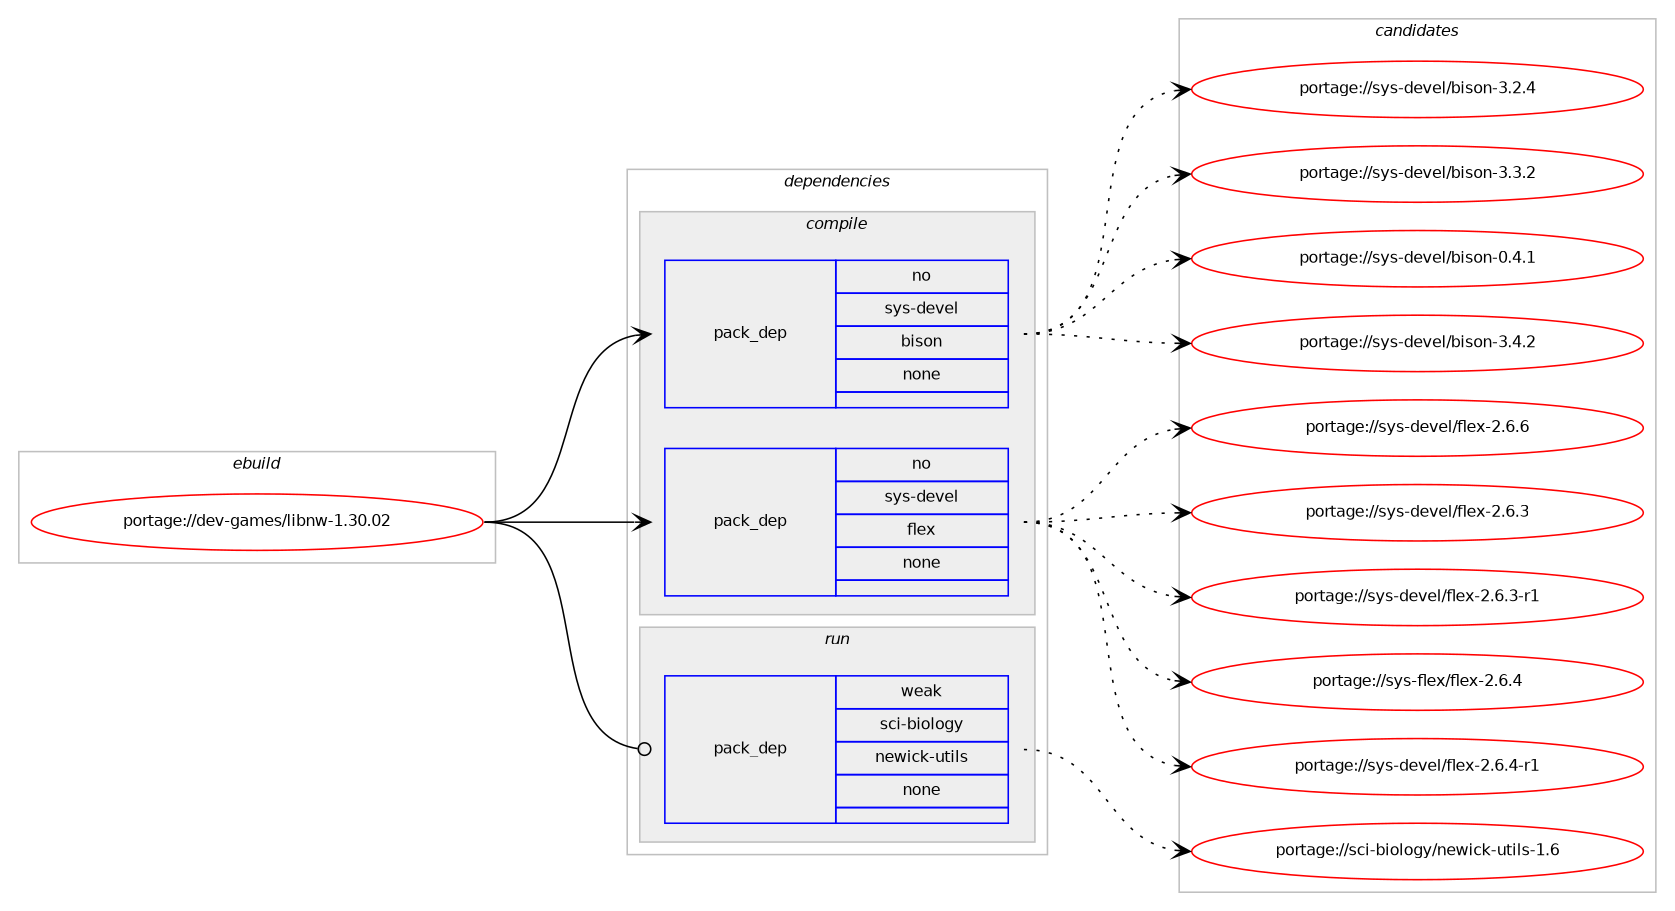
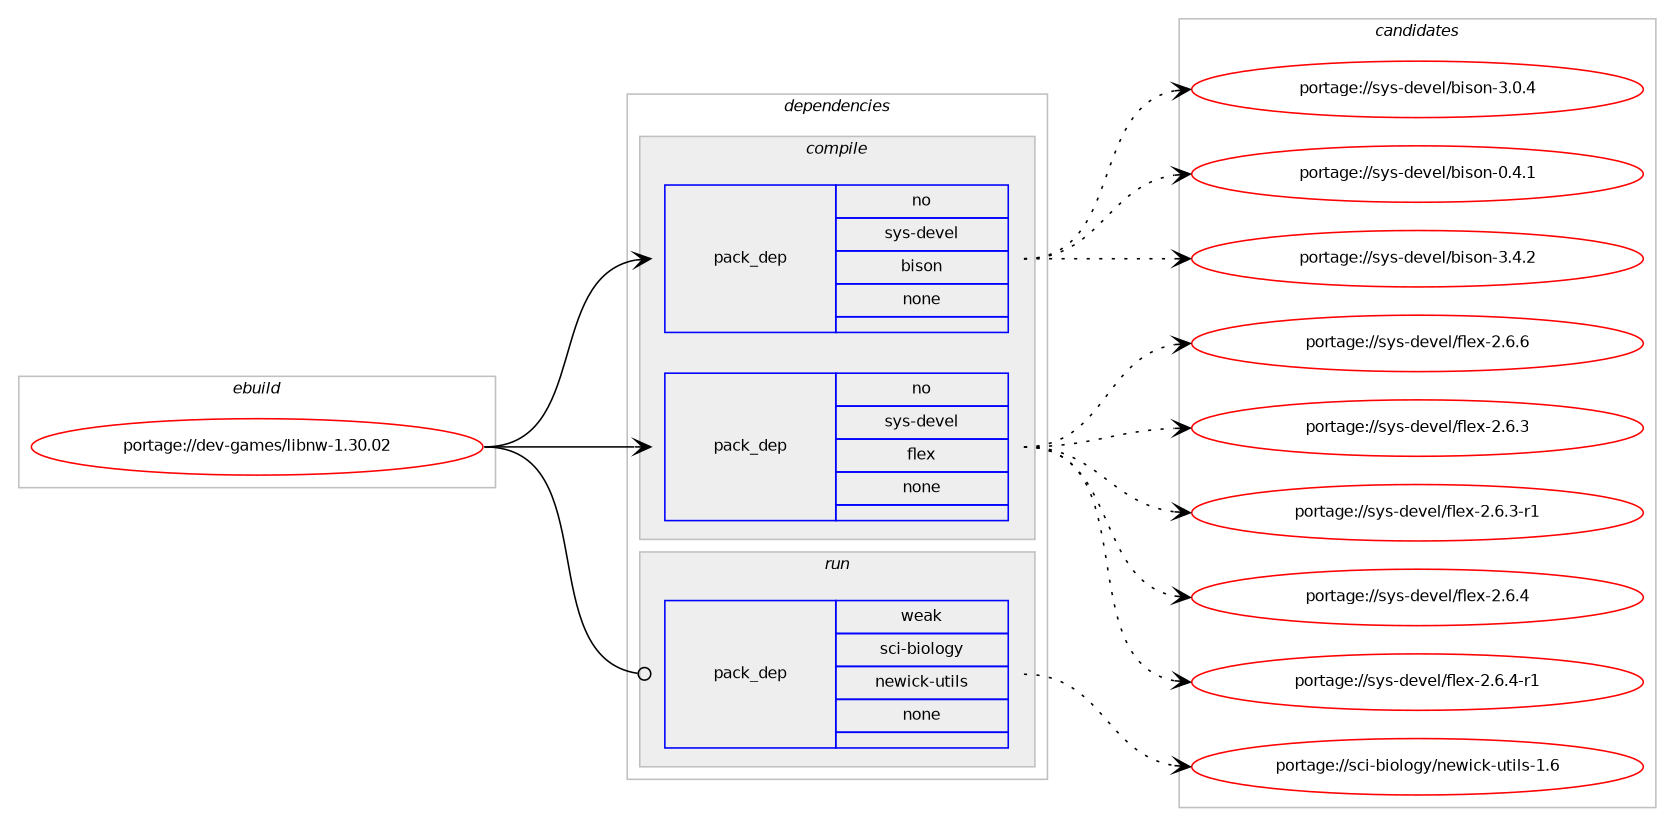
  digraph {
    compound=true
    concentrate=true
    fontname=Helvetica
    fontsize=10
    newrank=true
    rankdir=LR
    ranksep=1.5
    node [color=red fontname=Helvetica fontsize=10]
    edge [arrowhead=vee headport=w style=dotted tailport=e weight=100]
    n1 [label="portage://dev-games/libnw-1.30.02" width=4]
    n2 [color=blue label=<<TABLE BORDER="0" CELLBORDER="1" CELLSPACING="0" CELLPADDING="4" WIDTH="220"><TR><TD ROWSPAN="6" CELLPADDING="30">pack_dep</TD></TR><TR><TD WIDTH="110">no</TD></TR><TR><TD>sys-devel</TD></TR><TR><TD>bison</TD></TR><TR><TD>none</TD></TR><TR><TD></TD></TR></TABLE>> shape=none]
    n3 [color=blue label=<<TABLE BORDER="0" CELLBORDER="1" CELLSPACING="0" CELLPADDING="4" WIDTH="220"><TR><TD ROWSPAN="6" CELLPADDING="30">pack_dep</TD></TR><TR><TD WIDTH="110">no</TD></TR><TR><TD>sys-devel</TD></TR><TR><TD>flex</TD></TR><TR><TD>none</TD></TR><TR><TD></TD></TR></TABLE>> shape=none]
    n4 [color=blue label=<<TABLE BORDER="0" CELLBORDER="1" CELLSPACING="0" CELLPADDING="4" WIDTH="220"><TR><TD ROWSPAN="6" CELLPADDING="30">pack_dep</TD></TR><TR><TD WIDTH="110">weak</TD></TR><TR><TD>sci-biology</TD></TR><TR><TD>newick-utils</TD></TR><TR><TD>none</TD></TR><TR><TD></TD></TR></TABLE>> shape=none]
-   n5 [label="portage://sys-devel/bison-3.2.4" width=4]
-   n6 [label="portage://sys-devel/bison-3.3.2" width=4]
+   n5 [label="portage://sys-devel/bison-3.0.4" width=4]
    n7 [label="portage://sys-devel/bison-0.4.1" width=4]
    n8 [label="portage://sys-devel/bison-3.4.2" width=4]
    n9 [label="portage://sys-devel/flex-2.6.6" width=4]
    n10 [label="portage://sys-devel/flex-2.6.3" width=4]
    n11 [label="portage://sys-devel/flex-2.6.3-r1" width=4]
-   n12 [label="portage://sys-flex/flex-2.6.4" width=4]
+   n12 [label="portage://sys-devel/flex-2.6.4" width=4]
    n13 [label="portage://sys-devel/flex-2.6.4-r1" width=4]
    n14 [label="portage://sci-biology/newick-utils-1.6" width=4]
    subgraph cluster_1 {
      color=gray
      label=<<i>ebuild</i>>
      rank=same
      n1
    }
    subgraph cluster_2 {
      color=gray
      label=<<i>dependencies</i>>
      subgraph cluster_3 {
        color=gray
        fillcolor="#eeeeee"
        label=<<i>compile</i>>
        style=filled
        subgraph sub_4 {
          color=gray
          fillcolor="#eeeeee"
          label=<<i>compile</i>>
          style=filled
          n2
        }
        subgraph sub_5 {
          color=gray
          fillcolor="#eeeeee"
          label=<<i>compile</i>>
          style=filled
          n3
        }
      }
      subgraph cluster_6 {
        color=gray
        fillcolor="#eeeeee"
        label=<<i>compile and run</i>>
        style=filled
      }
      subgraph cluster_7 {
        color=gray
        fillcolor="#eeeeee"
        label=<<i>run</i>>
        style=filled
        subgraph sub_8 {
          color=gray
          fillcolor="#eeeeee"
          label=<<i>run</i>>
          style=filled
          n4
        }
      }
    }
    subgraph cluster_9 {
      color=gray
      label=<<i>candidates</i>>
      rank=same
      subgraph sub_10 {
        color=black
        label=<<i>candidates</i>>
        nodesep=1
        rank=same
        n5
-       n6
        n7
        n8
      }
      subgraph sub_11 {
        color=black
        label=<<i>candidates</i>>
        nodesep=1
        rank=same
        n9
        n10
        n11
        n12
        n13
      }
      subgraph sub_12 {
        color=black
        label=<<i>candidates</i>>
        nodesep=1
        rank=same
        n14
      }
    }
    n1 -> n2 [style=solid weight=20]
    n1 -> n3 [style=solid weight=20]
    n1 -> n4 [arrowhead=odot style=solid weight=20]
    n2 -> n5
-   n2 -> n6
    n2 -> n7
    n2 -> n8
    n3 -> n9
    n3 -> n10
    n3 -> n11
    n3 -> n12
    n3 -> n13
    n4 -> n14
  }
